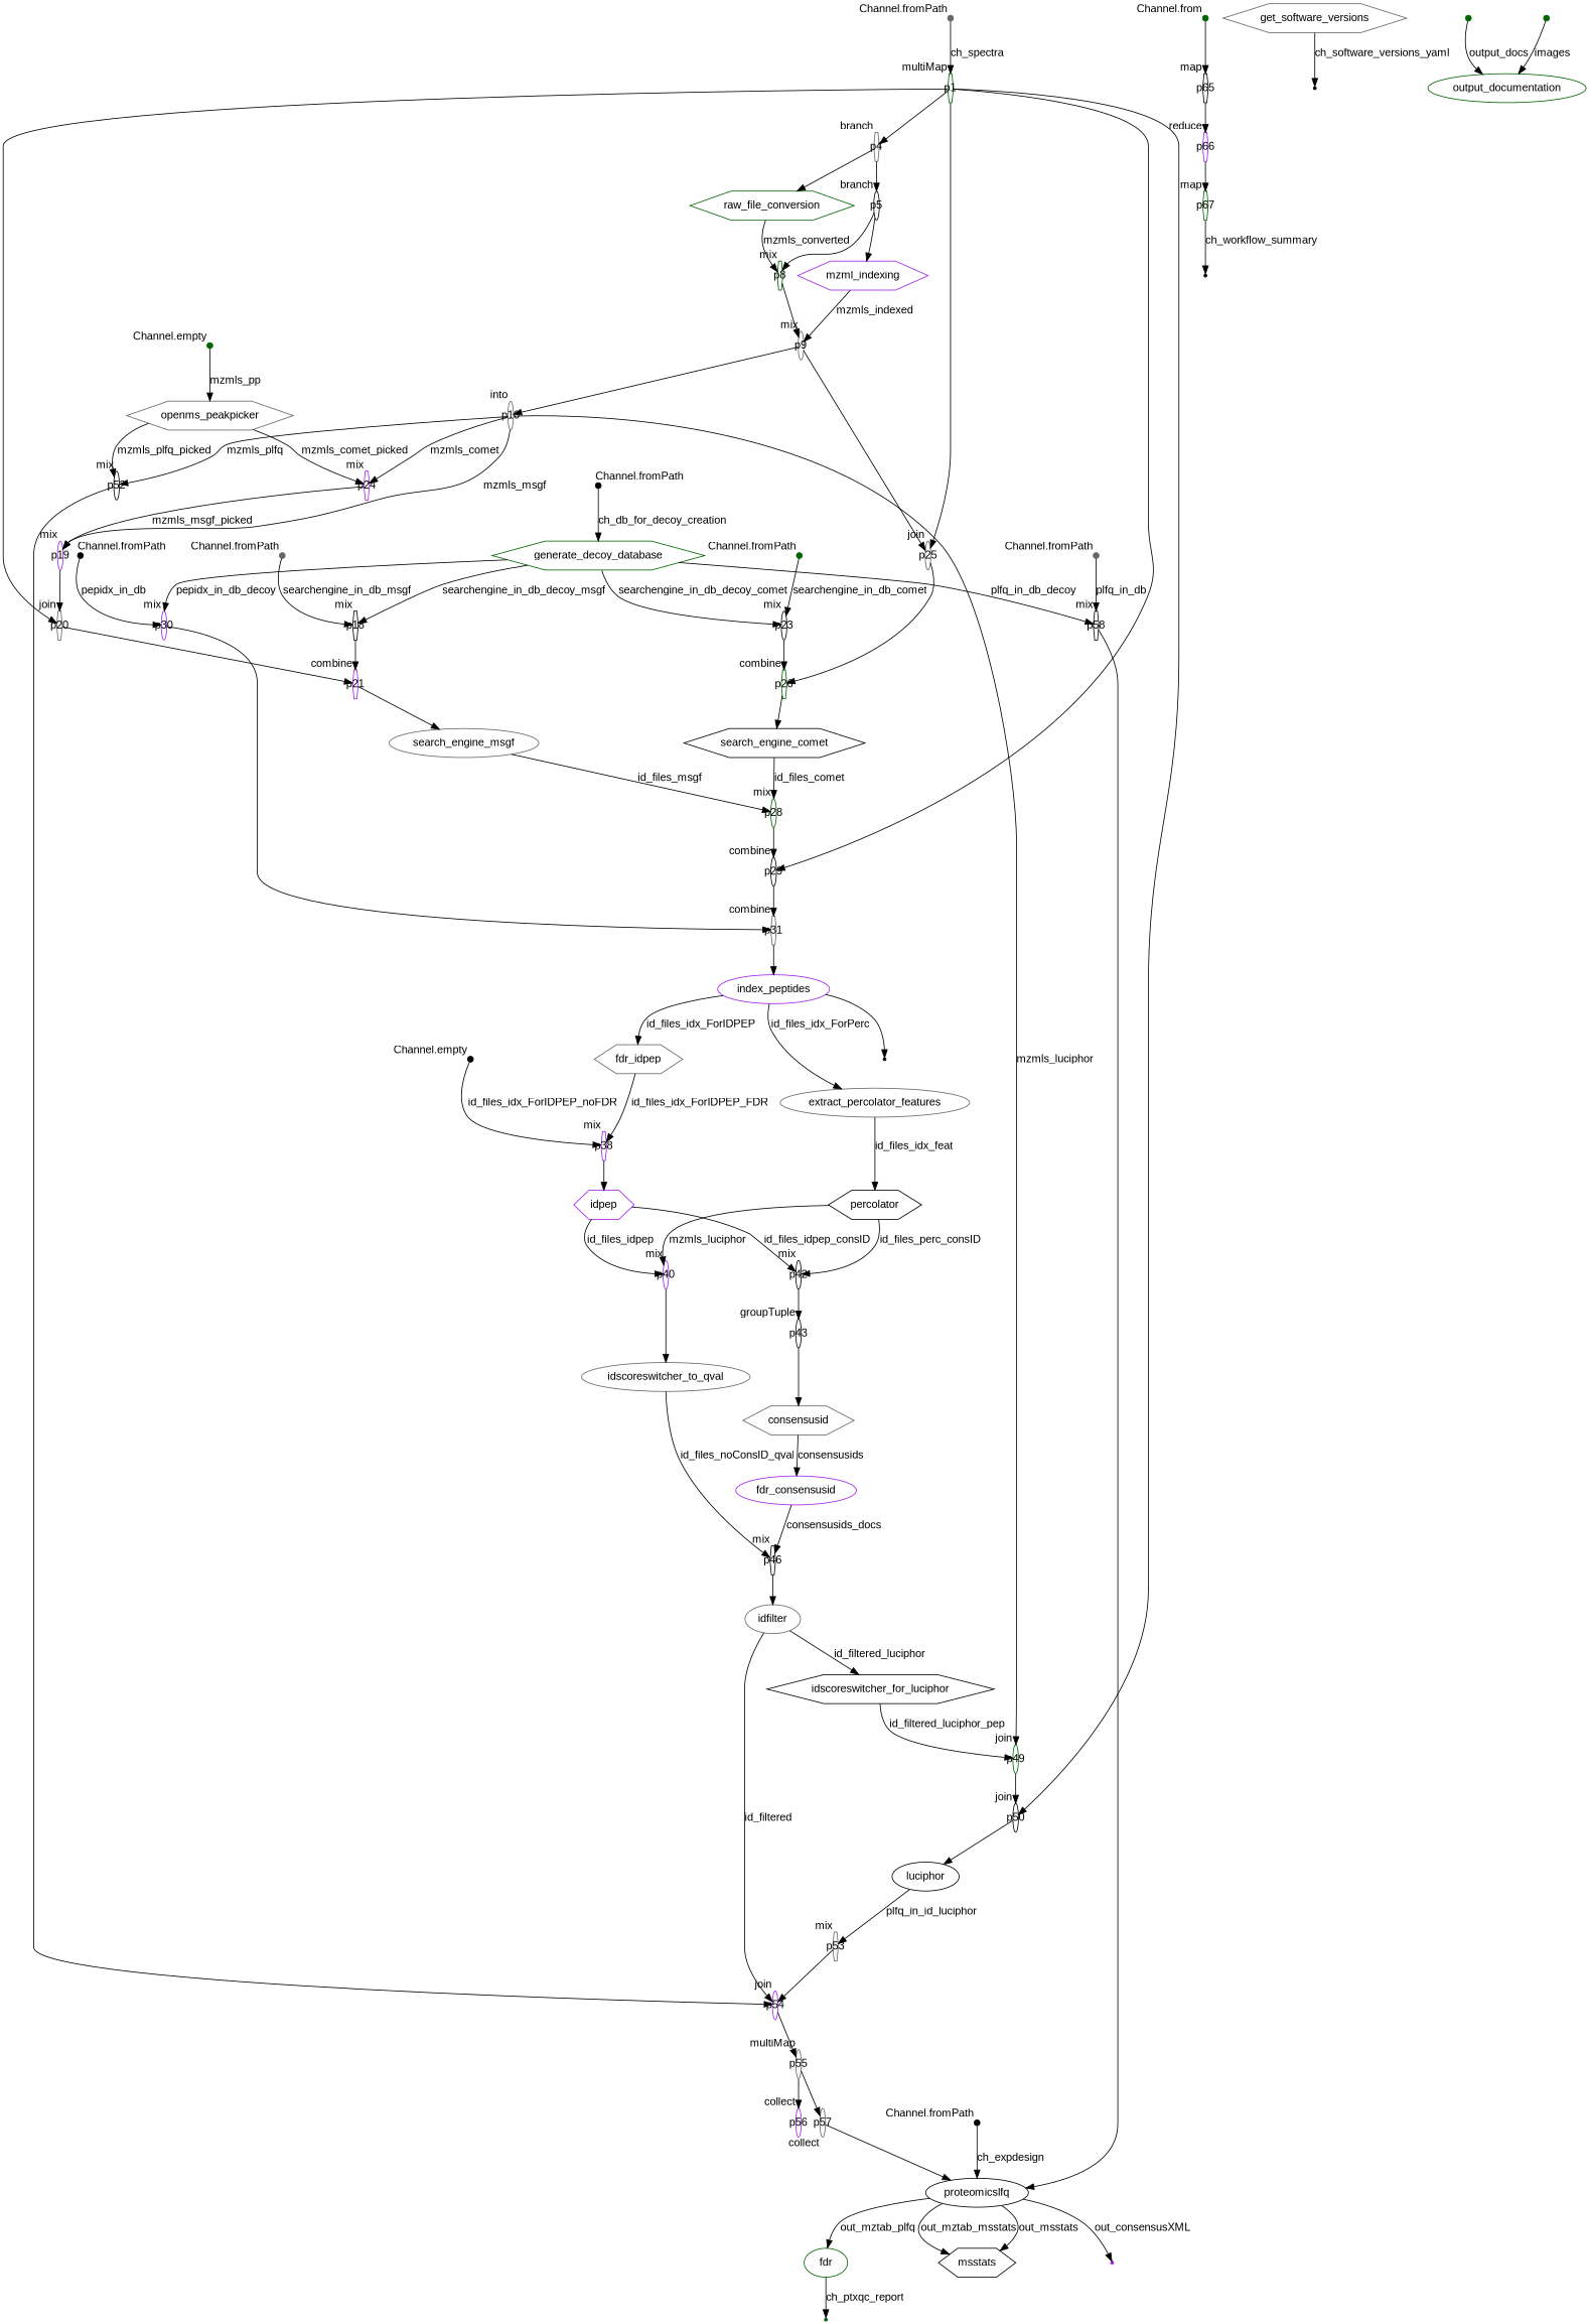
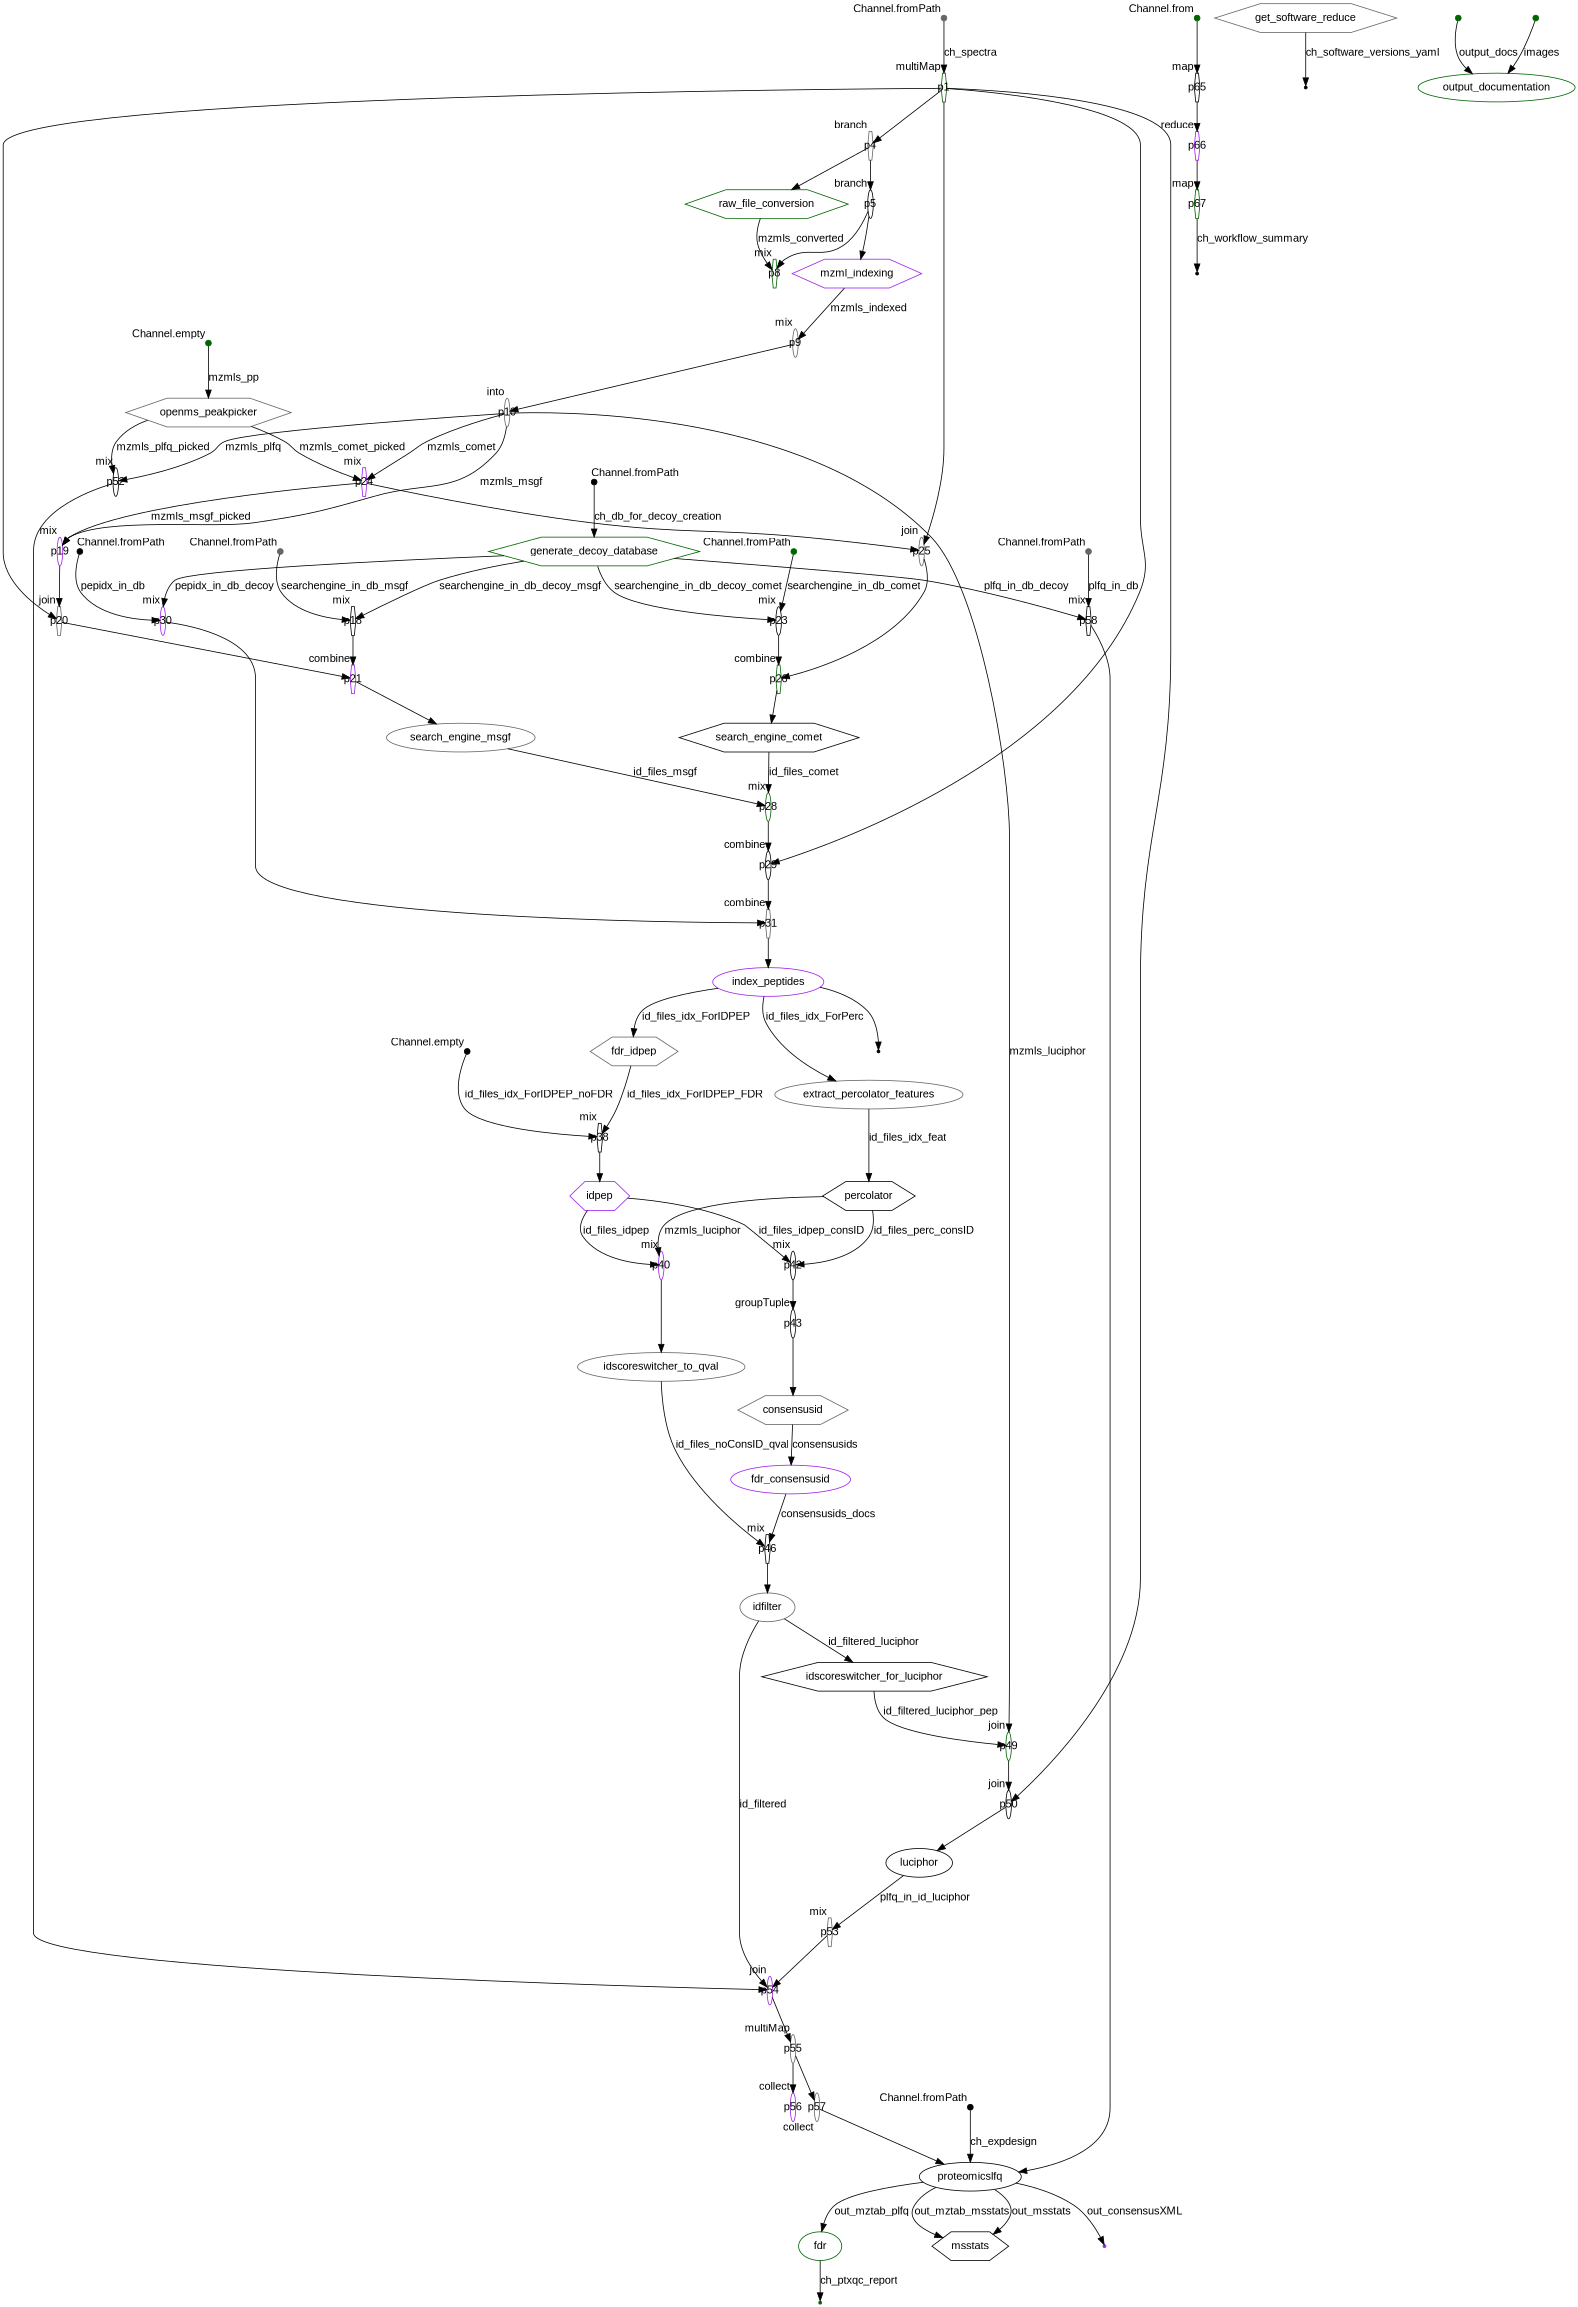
  digraph {
    fontname="Liberation Sans"
    node [color=black fixedsize=true fontname="Liberation Sans" shape=ellipse]
    edge [fontname="Liberation Sans"]
    p0 [color=gray40 shape=point width=0.1 xlabel="Channel.fromPath"]
    p1 [color=darkgreen shape=hexagon width=0.1 xlabel=multiMap]
    p25 [color=gray40 width=0.1 xlabel=join]
    p20 [color=gray40 shape=hexagon width=0.1 xlabel=join]
    p4 [color=gray40 shape=hexagon width=0.1 xlabel=branch]
    p29 [width=0.1 xlabel=combine]
    p50 [width=0.1 xlabel=join]
    p26 [color=darkgreen shape=hexagon width=0.1 xlabel=combine]
    p21 [color=purple shape=hexagon width=0.1 xlabel=combine]
    p5 [width=0.1 xlabel=branch]
    n11 [color=darkgreen label=raw_file_conversion shape=hexagon fixedsize=""]
    p31 [color=gray40 shape=hexagon width=0.1 xlabel=combine]
    n13 [label=luciphor fixedsize=""]
    n14 [label=search_engine_comet shape=hexagon fixedsize=""]
    n15 [color=gray40 label=search_engine_msgf fixedsize=""]
    n16 [color=purple label=mzml_indexing shape=hexagon fixedsize=""]
    p8 [color=darkgreen shape=hexagon width=0.1 xlabel=mix]
    n18 [color=purple label=index_peptides fixedsize=""]
    p53 [color=gray40 shape=hexagon width=0.1 xlabel=mix]
    p2 [shape=point width=0.1 xlabel="Channel.fromPath"]
    n21 [color=darkgreen label=generate_decoy_database shape=hexagon fixedsize=""]
    p18 [shape=hexagon width=0.1 xlabel=mix]
    p23 [width=0.1 xlabel=mix]
    p30 [color=purple width=0.1 xlabel=mix]
    p58 [shape=hexagon width=0.1 xlabel=mix]
    n26 [label=proteomicslfq fixedsize=""]
    p3 [shape=point width=0.1 xlabel="Channel.fromPath"]
    n28 [color=darkgreen label=fdr fixedsize=""]
    n29 [label=msstats shape=hexagon fixedsize=""]
    p60 [color=purple shape=point fixedsize=""]
    p63 [color=darkgreen shape=point fixedsize=""]
    p9 [color=gray40 width=0.1 xlabel=mix]
    p10 [color=gray40 width=0.1 xlabel=into]
    p52 [width=0.1 xlabel=mix]
    p49 [color=darkgreen width=0.1 xlabel=join]
    p24 [color=purple shape=hexagon width=0.1 xlabel=mix]
    p19 [color=purple width=0.1 xlabel=mix]
    p54 [color=purple width=0.1 xlabel=join]
    p55 [color=gray40 width=0.1 xlabel=multiMap]
    p11 [color=darkgreen shape=point width=0.1 xlabel="Channel.empty"]
    n41 [color=gray40 label=openms_peakpicker shape=hexagon fixedsize=""]
    p12 [color=gray40 shape=point width=0.1 xlabel="Channel.fromPath"]
    p13 [color=darkgreen shape=point width=0.1 xlabel="Channel.fromPath"]
    p14 [shape=point width=0.1 xlabel="Channel.fromPath"]
    p15 [color=gray40 shape=point width=0.1 xlabel="Channel.fromPath"]
    p28 [color=darkgreen width=0.1 xlabel=mix]
    n47 [color=gray40 label=extract_percolator_features fixedsize=""]
    n48 [color=gray40 label=fdr_idpep shape=hexagon fixedsize=""]
    p33 [shape=point fixedsize=""]
    n50 [label=percolator shape=hexagon fixedsize=""]
-   p38 [color=purple shape=hexagon width=0.1 xlabel=mix]
+   p38 [shape=hexagon width=0.1 xlabel=mix]
    p40 [color=purple width=0.1 xlabel=mix]
    p42 [width=0.1 xlabel=mix]
    n54 [color=purple label=idpep shape=hexagon fixedsize=""]
    n55 [color=gray40 label=idscoreswitcher_to_qval fixedsize=""]
    p43 [width=0.1 xlabel=groupTuple]
    p46 [shape=hexagon width=0.1 xlabel=mix]
    n58 [color=gray40 label=consensusid shape=hexagon fixedsize=""]
    p36 [shape=point width=0.1 xlabel="Channel.empty"]
    n60 [color=gray40 label=idfilter fixedsize=""]
    n61 [label=idscoreswitcher_for_luciphor shape=hexagon fixedsize=""]
    n62 [color=purple label=fdr_consensusid fixedsize=""]
    p56 [color=purple width=0.1 xlabel=collect]
    p57 [color=gray40 width=0.1 xlabel=collect]
    p64 [color=darkgreen shape=point width=0.1 xlabel="Channel.from"]
    p65 [shape=hexagon width=0.1 xlabel=map]
    p66 [color=purple shape=hexagon width=0.1 xlabel=reduce]
    p67 [color=darkgreen shape=hexagon width=0.1 xlabel=map]
    p68 [shape=point fixedsize=""]
-   n70 [color=gray40 label=get_software_versions shape=hexagon fixedsize=""]
+   n70 [color=gray40 label=get_software_reduce shape=hexagon fixedsize=""]
    p70 [shape=point fixedsize=""]
    p71 [color=darkgreen shape=point width=0.1]
    n73 [color=darkgreen label=output_documentation fixedsize=""]
    p72 [color=darkgreen shape=point width=0.1]
    p0 -> p1 [label=ch_spectra]
    p1 -> p25
    p1 -> p20
    p1 -> p4
    p1 -> p29
    p1 -> p50
    p25 -> p26
    p20 -> p21
    p4 -> p5
    p4 -> n11
    p29 -> p31
    p50 -> n13
    p26 -> n14
    p21 -> n15
    p5 -> n16
    p5 -> p8
    n11 -> p8 [label=mzmls_converted]
    p31 -> n18
    n13 -> p53 [label=plfq_in_id_luciphor]
    n14 -> p28 [label=id_files_comet]
    n15 -> p28 [label=id_files_msgf]
    n16 -> p9 [label=mzmls_indexed]
-   p8 -> p9
    n18 -> n47 [label=id_files_idx_ForPerc]
    n18 -> n48 [label=id_files_idx_ForIDPEP]
    n18 -> p33
    p53 -> p54
    p2 -> n21 [label=ch_db_for_decoy_creation]
    n21 -> p18 [label=searchengine_in_db_decoy_msgf]
    n21 -> p23 [label=searchengine_in_db_decoy_comet]
    n21 -> p30 [label=pepidx_in_db_decoy]
    n21 -> p58 [label=plfq_in_db_decoy]
    p18 -> p21
    p23 -> p26
    p30 -> p31
    p58 -> n26
    n26 -> n28 [label=out_mztab_plfq]
    n26 -> n29 [label=out_mztab_msstats]
    n26 -> n29 [label=out_msstats]
    n26 -> p60 [label=out_consensusXML]
    p3 -> n26 [label=ch_expdesign]
    n28 -> p63 [label=ch_ptxqc_report]
    p9 -> p10
    p10 -> p52 [label=mzmls_plfq]
    p10 -> p49 [label=mzmls_luciphor]
    p10 -> p24 [label=mzmls_comet]
    p10 -> p19 [label=mzmls_msgf]
    p52 -> p54
    p49 -> p50
-   p9 -> p25
+   p24 -> p25
    p24 -> p19 [label=mzmls_msgf_picked]
    p19 -> p20
    p54 -> p55
    p55 -> p56
    p55 -> p57
    p11 -> n41 [label=mzmls_pp]
    n41 -> p52 [label=mzmls_plfq_picked]
    n41 -> p24 [label=mzmls_comet_picked]
    p12 -> p18 [label=searchengine_in_db_msgf]
    p13 -> p23 [label=searchengine_in_db_comet]
    p14 -> p30 [label=pepidx_in_db]
    p15 -> p58 [label=plfq_in_db]
    p28 -> p29
    n47 -> n50 [label=id_files_idx_feat]
    n48 -> p38 [label=id_files_idx_ForIDPEP_FDR]
    n50 -> p40 [label=mzmls_luciphor]
    n50 -> p42 [label=id_files_perc_consID]
    p38 -> n54
    p40 -> n55
    p42 -> p43
    n54 -> p40 [label=id_files_idpep]
    n54 -> p42 [label=id_files_idpep_consID]
    n55 -> p46 [label=id_files_noConsID_qval]
    p43 -> n58
    p46 -> n60
    n58 -> n62 [label=consensusids]
    p36 -> p38 [label=id_files_idx_ForIDPEP_noFDR]
    n60 -> p54 [label=id_filtered]
    n60 -> n61 [label=id_filtered_luciphor]
    n61 -> p49 [label=id_filtered_luciphor_pep]
    n62 -> p46 [label=consensusids_docs]
    p57 -> n26
    p64 -> p65
    p65 -> p66
    p66 -> p67
    p67 -> p68 [label=ch_workflow_summary]
    n70 -> p70 [label=ch_software_versions_yaml]
    p71 -> n73 [label=output_docs]
    p72 -> n73 [label=images]
  }
